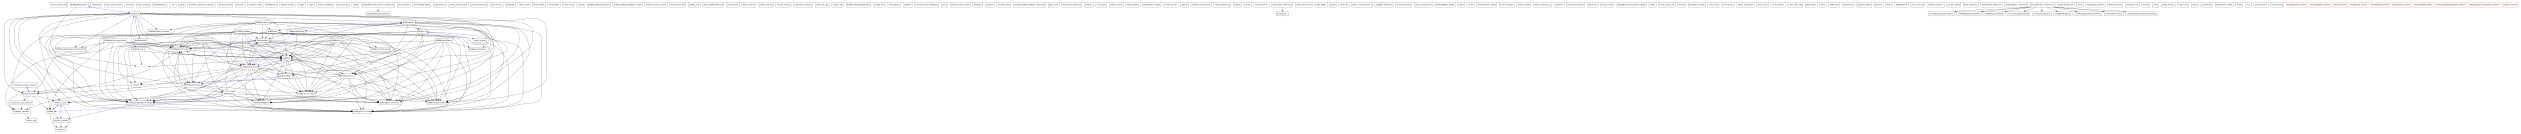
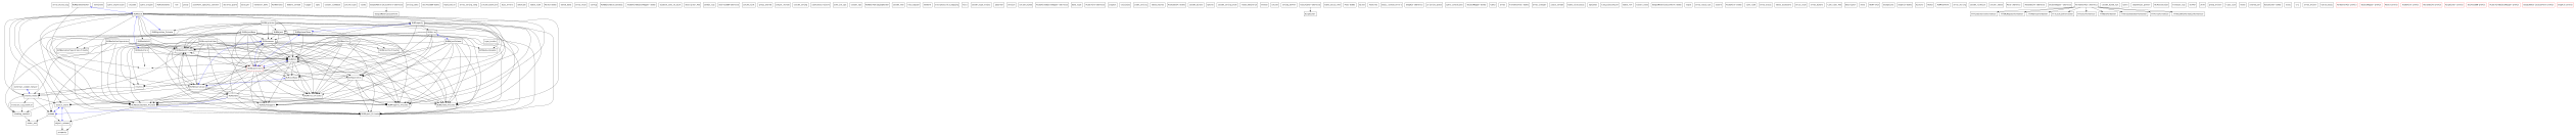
  digraph {
    fontname="JetBrains Mono"
    node [fontname="JetBrains Mono" shape=box]
    edge [fontname="JetBrains Mono"]
    array_blobs_big
    RLMMigration
    RLMAccessor
    RLMResults_Private
    RLMRealm_Private
    RLMProperty_Private
    RLMMigration_Private
    RLMObjectStore [color=red]
    RLMObjectSchema_Private
    shared_realm
    RLMObject
    RLMRealm_Dynamic
    RLMSchema_Private
    RLMUtil
    RLMObject_Private
    RLMArray_Private
    object_store
    RLMQueryUtil
    results
    RLMListBase
    RLMObservation
    RLMSwiftSupport
    object_schema
    binding_context
    transact_log_handler
    schema
    RLMVersion [color=gray fontcolor=gray style=dashed]
    property
    RLMSchema
    index_set
    terminate
    query_expression
    RLMRealmConfiguration
    RLMRealmConfiguration_Private
    unicode
    query_engine
    RLMConstants
    row
    group
    platform_specific_condvar
    destroy_guard
    bind_ptr
    type_traits
    handover_defs
    RLMDefines
    memory_stream
    logger
    spec
    column_linkbase
    column_type
    views
    "GoogleMaterialIconFont-umbrella"
    GoogleMaterialIconFont
    string_data
    "SwiftyJSON-dummy"
    replication
    array_string_long
    column_backlink
    misc_errors
    datetime
    table_view
    "Realm-dummy"
    owned_data
    array_blob
    config
    RLMObjectBase_Dynamic
    "AlamofireObjectMapper-dummy"
    RLMResults
    disable_sync_to_disk
    descriptor_fwd
    commit_log
    "SwiftyJSON-umbrella"
    column_link
    group_shared
    output_stream
    column_string
    simulated_failure
    safe_int_ops
    column_tpl
    RLMSwiftBridgingHeader
    RLMObjectBase
    RLMOptionalBase
    column_fwd
    file_mapper
    network
    encrypted_file_mapping
    file
    column_type_traits
    importer
    version
    column_mixed
    "AlamofireObjectMapper-umbrella"
    data_type
    "Alamofire-umbrella"
    inspect
    utilities
    index_string
    RLMArrayLinkView
    table_macros
    "RealmSwift-dummy"
    column_binary
    bptree
    RLMArray
    RLMObjectSchema
    column_string_enum
    realm_nmmintrin
    thread
    column
    string_buffer
    "Kingfisher-umbrella"
    Kingfisher
    table_basic_fwd
    "Pods-dummy"
    mixed
    features
    basic_system_errors
    "SnapKit-umbrella"
    priority_queue
    query_conditions
    "ObjectMapper-dummy"
    table
    array
    "FormatterKit-dummy"
    array_integer
    input_stream
    table_view_basic
    optional
    lang_bind_helper
    table_ref
    binary_data
    "GoogleMaterialIconFont-dummy"
    tuple
    array_basic_tpl
    assert
    "Alamofire-dummy"
    link_view
    array_basic
    table_accessors
    alloc_slab
    array_binary
    link_view_fwd
    descriptor
    meta
    RLMPrefix
    exceptions
    "SnapKit-dummy"
    history
    Realm
    RLMPlatform
    array_string
    RLMRealm
    RLMRealmUtil
    RLMProperty
    RLMAnalytics
    column_linklist
    column_table
    "Pods-umbrella"
    "RealmSwift-umbrella"
    "ObjectMapper-umbrella"
    "FormatterKit-umbrella"
    TTTTimeIntervalFormatter
    TTTURLRequestFormatter
    TTTAddressFormatter
    TTTLocationFormatter
    TTTColorFormatter
    TTTNameFormatter
    TTTOrdinalNumberFormatter
    TTTArrayFormatter
    TTTUnitOfInformationFormatter
    column_mixed_tpl
    query
    sequential_getter
    RLMCollection
    transact_log
    buffer
    utf8
    group_writer
    type_list
    realm
    shared_ptr
    "Kingfisher-dummy"
    alloc
    uri
    RLMUpdateChecker
    array_writer
    table_basic
    "FormatterKit-prefix" [color=red]
    "ObjectMapper-prefix" [color=red]
    "Realm-prefix" [color=red]
    "Alamofire-prefix" [color=red]
    "RealmSwift-prefix" [color=red]
    "Kingfisher-prefix" [color=red]
    "SwiftyJSON-prefix" [color=red]
    "AlamofireObjectMapper-prefix" [color=red]
    "GoogleMaterialIconFont-prefix" [color=red]
    "SnapKit-prefix" [color=red]
    external_commit_helper
    RLMMigration -> RLMAccessor
    RLMMigration -> RLMResults_Private
    RLMMigration -> RLMRealm_Private
    RLMMigration -> RLMProperty_Private
    RLMMigration -> RLMMigration_Private
    RLMMigration -> RLMObjectStore
    RLMMigration -> RLMObjectSchema_Private
    RLMMigration -> shared_realm
    RLMMigration -> RLMObject
    RLMMigration -> RLMRealm_Dynamic
    RLMMigration -> RLMSchema_Private
    RLMAccessor -> RLMRealm_Private
    RLMAccessor -> RLMProperty_Private
    RLMAccessor -> RLMObjectStore [color=blue dir=both]
    RLMAccessor -> RLMObjectSchema_Private
    RLMAccessor -> RLMSchema_Private
    RLMAccessor -> RLMUtil
    RLMAccessor -> RLMObject_Private
    RLMAccessor -> RLMArray_Private
    RLMRealm_Private -> shared_realm
    RLMRealm_Private -> RLMUtil
    RLMObjectStore -> RLMRealm_Private
    RLMObjectStore -> RLMProperty_Private
    RLMObjectStore -> RLMObjectSchema_Private
    RLMObjectStore -> shared_realm
    RLMObjectStore -> RLMSchema_Private
    RLMObjectStore -> RLMObject_Private
    RLMObjectStore -> RLMArray_Private
    RLMObjectStore -> object_store
    RLMObjectStore -> RLMQueryUtil
    RLMObjectStore -> results
    RLMObjectStore -> RLMListBase
    RLMObjectStore -> RLMObservation
    RLMObjectStore -> RLMSwiftSupport
    RLMObjectSchema_Private -> RLMObject_Private
    RLMObjectSchema_Private -> object_schema
    shared_realm -> object_store
    shared_realm -> binding_context
    shared_realm -> transact_log_handler
    shared_realm -> schema
    RLMObject -> RLMAccessor
    RLMObject -> RLMRealm_Private
    RLMObject -> RLMObjectStore
    RLMObject -> RLMObjectSchema_Private
    RLMObject -> RLMSchema_Private
    RLMObject -> RLMObject_Private
    RLMObject -> RLMQueryUtil
    RLMUtil -> RLMProperty_Private
    RLMUtil -> RLMObjectStore [color=blue dir=both]
    RLMUtil -> RLMObjectSchema_Private
    RLMUtil -> RLMSchema_Private
    RLMUtil -> RLMObject_Private
    RLMUtil -> RLMArray_Private
    RLMUtil -> RLMListBase
    RLMUtil -> RLMSwiftSupport
    RLMUtil -> RLMVersion
    RLMObject_Private -> RLMRealm_Private
    object_store -> object_schema [color=blue dir=both]
    object_store -> schema [color=blue dir=both]
    object_store -> property
    RLMQueryUtil -> RLMProperty_Private
    RLMQueryUtil -> RLMObjectSchema_Private
    RLMQueryUtil -> RLMSchema_Private
    RLMQueryUtil -> RLMUtil
    RLMQueryUtil -> RLMObject_Private
    RLMQueryUtil -> RLMArray_Private
    RLMQueryUtil -> results
    results -> shared_realm
    RLMListBase -> RLMArray_Private
    RLMListBase -> RLMObservation [color=blue dir=both]
    RLMObservation -> RLMAccessor [color=blue dir=both]
    RLMObservation -> RLMRealm_Private
    RLMObservation -> RLMProperty_Private
    RLMObservation -> RLMObjectSchema_Private
    RLMObservation -> RLMArray_Private
    RLMObservation -> binding_context
    RLMObservation -> RLMSchema
    object_schema -> property
    binding_context -> index_set
    transact_log_handler -> binding_context
    schema -> object_schema
-   schema -> property
+   schema -> index_set
    RLMSchema -> RLMAccessor
    RLMSchema -> RLMRealm_Private
    RLMSchema -> RLMProperty_Private
    RLMSchema -> RLMObjectSchema_Private
    RLMSchema -> RLMSchema_Private
    RLMSchema -> RLMUtil
    RLMSchema -> RLMObject_Private
    RLMSchema -> object_store
    RLMSchema -> RLMSwiftSupport
    RLMSchema -> schema [color=blue]
    RLMRealmConfiguration -> RLMRealm_Private
    RLMRealmConfiguration -> RLMObjectSchema_Private
    RLMRealmConfiguration -> shared_realm
    RLMRealmConfiguration -> RLMSchema_Private
    RLMRealmConfiguration -> RLMUtil
    RLMRealmConfiguration -> schema
    RLMRealmConfiguration -> RLMRealmConfiguration_Private
    "GoogleMaterialIconFont-umbrella" -> GoogleMaterialIconFont
    RLMResults -> RLMResults_Private
    RLMResults -> RLMRealm_Private
    RLMResults -> RLMProperty_Private
    RLMResults -> RLMObjectStore
    RLMResults -> RLMObjectSchema_Private
    RLMResults -> RLMSchema_Private
    RLMResults -> RLMUtil
    RLMResults -> RLMObject_Private
    RLMResults -> RLMArray_Private
    RLMResults -> RLMQueryUtil
    RLMResults -> results
    RLMResults -> RLMObservation
    RLMObjectBase -> RLMAccessor
    RLMObjectBase -> RLMRealm_Private
    RLMObjectBase -> RLMProperty_Private
    RLMObjectBase -> RLMObjectStore
    RLMObjectBase -> RLMObjectSchema_Private
    RLMObjectBase -> RLMSchema_Private
    RLMObjectBase -> RLMUtil
    RLMObjectBase -> RLMObject_Private
    RLMObjectBase -> RLMArray_Private
    RLMObjectBase -> RLMListBase
    RLMObjectBase -> RLMObservation
    RLMObjectBase -> RLMSwiftSupport
    RLMOptionalBase -> RLMAccessor
    RLMOptionalBase -> RLMObjectStore [color=blue dir=both]
    RLMOptionalBase -> RLMUtil
    RLMOptionalBase -> RLMObject_Private
    RLMArrayLinkView -> RLMRealm_Private
    RLMArrayLinkView -> RLMProperty_Private
    RLMArrayLinkView -> RLMObjectStore
    RLMArrayLinkView -> RLMObjectSchema_Private
    RLMArrayLinkView -> RLMUtil
    RLMArrayLinkView -> RLMObject_Private
    RLMArrayLinkView -> RLMArray_Private
    RLMArrayLinkView -> RLMQueryUtil
    RLMArrayLinkView -> results
    RLMArrayLinkView -> RLMObservation
    RLMArrayLinkView -> RLMSchema
    RLMArray -> RLMObjectStore
    RLMArray -> RLMUtil
    RLMArray -> RLMObject_Private
    RLMArray -> RLMArray_Private
    RLMArray -> RLMQueryUtil
    RLMArray -> RLMSwiftSupport
-   RLMArray -> type_traits [color=blue dir=both]
+   RLMArray -> RLMObjectSchema [color=blue dir=both]
    RLMObjectSchema -> RLMRealm_Private
    RLMObjectSchema -> RLMProperty_Private
    RLMObjectSchema -> RLMObjectSchema_Private
    RLMObjectSchema -> RLMRealm_Dynamic
    RLMObjectSchema -> RLMSchema_Private
    RLMObjectSchema -> RLMUtil
    RLMObjectSchema -> RLMObject_Private
    RLMObjectSchema -> RLMListBase
    RLMObjectSchema -> RLMSwiftSupport
    "Kingfisher-umbrella" -> Kingfisher
    RLMRealm -> RLMRealm_Private
    RLMRealm -> RLMProperty_Private
-   RLMRealm -> RLMMigration_Private
+   RLMRealm -> RLMMigration_Private [color=blue]
    RLMRealm -> RLMObjectStore
    RLMRealm -> RLMObjectSchema_Private
    RLMRealm -> shared_realm
    RLMRealm -> RLMSchema_Private
    RLMRealm -> RLMUtil
    RLMRealm -> RLMObject_Private
    RLMRealm -> RLMArray_Private
    RLMRealm -> object_store
    RLMRealm -> RLMQueryUtil
    RLMRealm -> RLMObservation
    RLMRealm -> schema
    RLMRealm -> RLMRealmConfiguration_Private
    RLMRealm -> RLMRealmUtil
    RLMRealm -> RLMProperty
    RLMRealm -> RLMAnalytics [color=blue dir=both]
    RLMRealmUtil -> RLMRealm_Private
    RLMRealmUtil -> RLMUtil
    RLMRealmUtil -> RLMObservation
    RLMRealmUtil -> binding_context
    RLMProperty -> RLMProperty_Private
    RLMProperty -> RLMObject
    RLMProperty -> RLMSchema_Private
    RLMProperty -> RLMUtil
    RLMProperty -> RLMObject_Private
    RLMProperty -> RLMListBase
    RLMProperty -> RLMSwiftSupport
    RLMProperty -> RLMOptionalBase [color=blue dir=both]
    RLMProperty -> RLMArray
    RLMAnalytics -> RLMUtil
    RLMAnalytics -> RLMVersion
    "FormatterKit-umbrella" -> TTTTimeIntervalFormatter
    "FormatterKit-umbrella" -> TTTURLRequestFormatter
    "FormatterKit-umbrella" -> TTTAddressFormatter
    "FormatterKit-umbrella" -> TTTLocationFormatter
    "FormatterKit-umbrella" -> TTTColorFormatter
    "FormatterKit-umbrella" -> TTTNameFormatter
    "FormatterKit-umbrella" -> TTTOrdinalNumberFormatter
    "FormatterKit-umbrella" -> TTTArrayFormatter
    "FormatterKit-umbrella" -> TTTUnitOfInformationFormatter
    RLMUpdateChecker -> RLMVersion
    RLMUpdateChecker -> RLMRealm [color=blue dir=both]
    external_commit_helper -> shared_realm [color=blue dir=both]
  }
